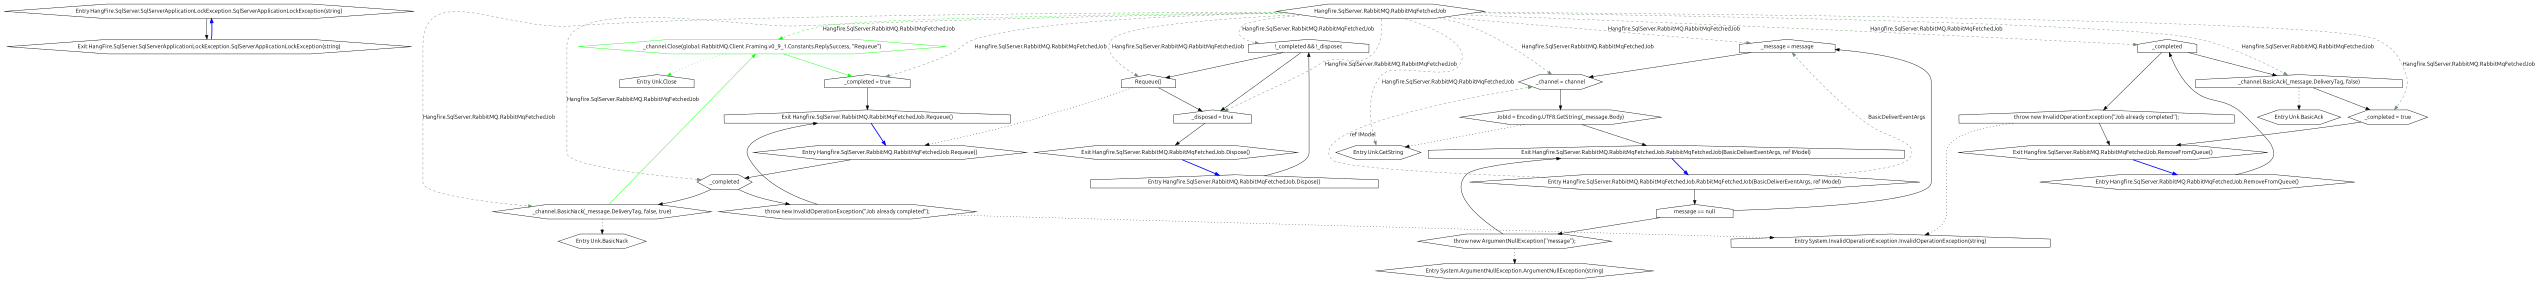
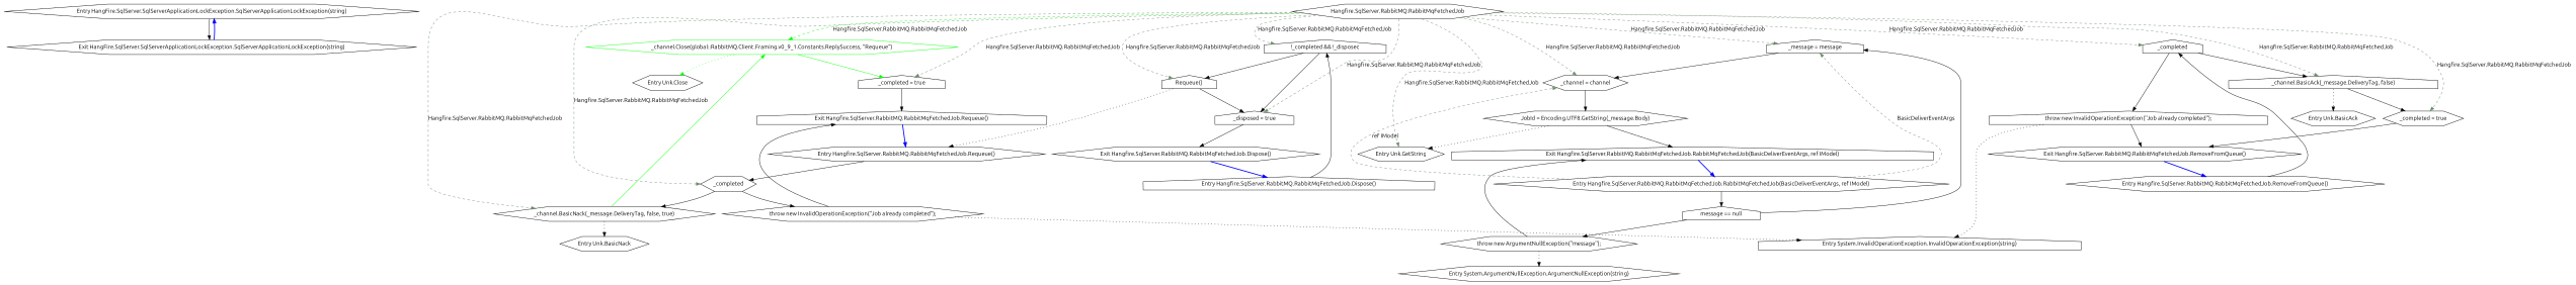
  digraph {
    fontname=Ubuntu
    node [cluster="Hangfire.SqlServer.RabbitMQ.RabbitMqFetchedJob.Requeue()" fontname=Ubuntu shape=hexagon]
    edge [fontname=Ubuntu style=solid]
    n1 [cluster="HangFire.SqlServer.SqlServerApplicationLockException.SqlServerApplicationLockException(string)" label="Entry HangFire.SqlServer.SqlServerApplicationLockException.SqlServerApplicationLockException(string)" span="7-7"]
    n2 [cluster="HangFire.SqlServer.SqlServerApplicationLockException.SqlServerApplicationLockException(string)" label="Exit HangFire.SqlServer.SqlServerApplicationLockException.SqlServerApplicationLockException(string)" span="7-7"]
    n3 [color=green community=0 label="_channel.Close(global::RabbitMQ.Client.Framing.v0_9_1.Constants.ReplySuccess, ''Requeue'')" span="38-38"]
    n4 [label="_completed = true" shape=house span="40-40"]
-   n5 [cluster="Unk.Close" label="Entry Unk.Close" shape=house]
+   n5 [cluster="Unk.Close" label="Entry Unk.Close"]
    n6 [label="Exit Hangfire.SqlServer.RabbitMQ.RabbitMqFetchedJob.Requeue()" shape=house span="34-34"]
    n7 [label="Hangfire.SqlServer.RabbitMQ.RabbitMqFetchedJob" cluster=""]
    n8 [label="_channel.BasicNack(_message.DeliveryTag, false, true)" span="37-37"]
    n9 [cluster="Hangfire.SqlServer.RabbitMQ.RabbitMqFetchedJob.RabbitMqFetchedJob(BasicDeliverEventArgs, ref IModel)" label="_message = message" shape=house span="19-19"]
    n10 [cluster="Hangfire.SqlServer.RabbitMQ.RabbitMqFetchedJob.RabbitMqFetchedJob(BasicDeliverEventArgs, ref IModel)" label="_channel = channel" span="20-20"]
    n11 [cluster="Hangfire.SqlServer.RabbitMQ.RabbitMqFetchedJob.RemoveFromQueue()" label=_completed shape=house span="29-29"]
    n12 [cluster="Hangfire.SqlServer.RabbitMQ.RabbitMqFetchedJob.RemoveFromQueue()" label="_channel.BasicAck(_message.DeliveryTag, false)" shape=house span="30-30"]
    n13 [cluster="Hangfire.SqlServer.RabbitMQ.RabbitMqFetchedJob.RemoveFromQueue()" label="_completed = true" span="31-31"]
    n14 [label=_completed span="36-36"]
    n15 [cluster="Hangfire.SqlServer.RabbitMQ.RabbitMqFetchedJob.Dispose()" label="!_completed && !_disposed" shape=house span="45-45"]
    n16 [cluster="Hangfire.SqlServer.RabbitMQ.RabbitMqFetchedJob.Dispose()" label="Requeue()" shape=house span="47-47"]
    n17 [cluster="Hangfire.SqlServer.RabbitMQ.RabbitMqFetchedJob.Dispose()" label="_disposed = true" shape=house span="50-50"]
    n18 [cluster="Unk.GetString" label="Entry Unk.GetString"]
    n19 [cluster="Unk.BasicNack" label="Entry Unk.BasicNack"]
    n20 [cluster="Hangfire.SqlServer.RabbitMQ.RabbitMqFetchedJob.RabbitMqFetchedJob(BasicDeliverEventArgs, ref IModel)" label="JobId = Encoding.UTF8.GetString(_message.Body)" span="22-22"]
    n21 [cluster="Hangfire.SqlServer.RabbitMQ.RabbitMqFetchedJob.RabbitMqFetchedJob(BasicDeliverEventArgs, ref IModel)" label="Exit Hangfire.SqlServer.RabbitMQ.RabbitMqFetchedJob.RabbitMqFetchedJob(BasicDeliverEventArgs, ref IModel)" shape=house span="15-15"]
    n22 [cluster="Hangfire.SqlServer.RabbitMQ.RabbitMqFetchedJob.RemoveFromQueue()" label="throw new InvalidOperationException(''Job already completed'');" shape=house span="29-29"]
    n23 [cluster="Unk.BasicAck" label="Entry Unk.BasicAck"]
    n24 [cluster="Hangfire.SqlServer.RabbitMQ.RabbitMqFetchedJob.RemoveFromQueue()" label="Exit Hangfire.SqlServer.RabbitMQ.RabbitMqFetchedJob.RemoveFromQueue()" span="27-27"]
    n25 [label="throw new InvalidOperationException(''Job already completed'');" span="36-36"]
    n26 [label="Entry Hangfire.SqlServer.RabbitMQ.RabbitMqFetchedJob.Requeue()" span="34-34"]
    n27 [cluster="Hangfire.SqlServer.RabbitMQ.RabbitMqFetchedJob.Dispose()" label="Exit Hangfire.SqlServer.RabbitMQ.RabbitMqFetchedJob.Dispose()" span="43-43"]
    n28 [cluster="Hangfire.SqlServer.RabbitMQ.RabbitMqFetchedJob.RabbitMqFetchedJob(BasicDeliverEventArgs, ref IModel)" label="Entry Hangfire.SqlServer.RabbitMQ.RabbitMqFetchedJob.RabbitMqFetchedJob(BasicDeliverEventArgs, ref IModel)" span="15-15"]
    n29 [cluster="System.InvalidOperationException.InvalidOperationException(string)" label="Entry System.InvalidOperationException.InvalidOperationException(string)" shape=house span="0-0"]
    n30 [cluster="Hangfire.SqlServer.RabbitMQ.RabbitMqFetchedJob.RemoveFromQueue()" label="Entry Hangfire.SqlServer.RabbitMQ.RabbitMqFetchedJob.RemoveFromQueue()" span="27-27"]
    n31 [cluster="Hangfire.SqlServer.RabbitMQ.RabbitMqFetchedJob.Dispose()" label="Entry Hangfire.SqlServer.RabbitMQ.RabbitMqFetchedJob.Dispose()" shape=house span="43-43"]
    n32 [cluster="Hangfire.SqlServer.RabbitMQ.RabbitMqFetchedJob.RabbitMqFetchedJob(BasicDeliverEventArgs, ref IModel)" label="message == null" shape=house span="17-17"]
    n33 [cluster="Hangfire.SqlServer.RabbitMQ.RabbitMqFetchedJob.RabbitMqFetchedJob(BasicDeliverEventArgs, ref IModel)" label="throw new ArgumentNullException(''message'');" span="17-17"]
    n34 [cluster="System.ArgumentNullException.ArgumentNullException(string)" label="Entry System.ArgumentNullException.ArgumentNullException(string)" span="0-0"]
    n1 -> n2
    n2 -> n1 [color=blue style=bold]
    n3 -> n4 [color=green]
    n3 -> n5 [color=green style=dotted]
    n4 -> n6
    n6 -> n26 [color=blue style=bold]
    n7 -> n3 [color=green label="Hangfire.SqlServer.RabbitMQ.RabbitMqFetchedJob" style=dashed]
    n7 -> n4 [color=darkseagreen4 label="Hangfire.SqlServer.RabbitMQ.RabbitMqFetchedJob" style=dashed]
    n7 -> n8 [color=darkseagreen4 label="Hangfire.SqlServer.RabbitMQ.RabbitMqFetchedJob" style=dashed]
    n7 -> n9 [color=darkseagreen4 label="Hangfire.SqlServer.RabbitMQ.RabbitMqFetchedJob" style=dashed]
    n7 -> n10 [color=darkseagreen4 label="Hangfire.SqlServer.RabbitMQ.RabbitMqFetchedJob" style=dashed]
    n7 -> n11 [color=darkseagreen4 label="Hangfire.SqlServer.RabbitMQ.RabbitMqFetchedJob" style=dashed]
    n7 -> n12 [color=darkseagreen4 label="Hangfire.SqlServer.RabbitMQ.RabbitMqFetchedJob" style=dashed]
    n7 -> n13 [color=darkseagreen4 label="Hangfire.SqlServer.RabbitMQ.RabbitMqFetchedJob" style=dashed]
    n7 -> n14 [color=darkseagreen4 label="Hangfire.SqlServer.RabbitMQ.RabbitMqFetchedJob" style=dashed]
    n7 -> n15 [color=darkseagreen4 label="Hangfire.SqlServer.RabbitMQ.RabbitMqFetchedJob" style=dashed]
    n7 -> n16 [color=darkseagreen4 label="Hangfire.SqlServer.RabbitMQ.RabbitMqFetchedJob" style=dashed]
    n7 -> n17 [color=darkseagreen4 label="Hangfire.SqlServer.RabbitMQ.RabbitMqFetchedJob" style=dashed]
    n7 -> n18 [color=darkseagreen4 label="Hangfire.SqlServer.RabbitMQ.RabbitMqFetchedJob" style=dashed]
    n8 -> n3 [color=green]
    n8 -> n19 [style=dotted]
    n9 -> n10
    n10 -> n20
    n11 -> n12
    n11 -> n22
    n12 -> n13
    n12 -> n23 [style=dotted]
    n13 -> n24
    n14 -> n8
    n14 -> n25
    n15 -> n16
    n15 -> n17
    n16 -> n17
    n16 -> n26 [style=dotted]
    n17 -> n27
    n20 -> n18 [style=dotted]
    n20 -> n21
    n21 -> n28 [color=blue style=bold]
    n22 -> n24
    n22 -> n29 [style=dotted]
    n24 -> n30 [color=blue style=bold]
    n25 -> n6
    n25 -> n29 [style=dotted]
    n26 -> n14
    n27 -> n31 [color=blue style=bold]
    n28 -> n9 [color=darkseagreen4 label=BasicDeliverEventArgs style=dashed]
    n28 -> n10 [color=darkseagreen4 label="ref IModel" style=dashed]
    n28 -> n32
    n30 -> n11
    n31 -> n15
    n32 -> n9
    n32 -> n33
    n33 -> n21
    n33 -> n34 [style=dotted]
  }
